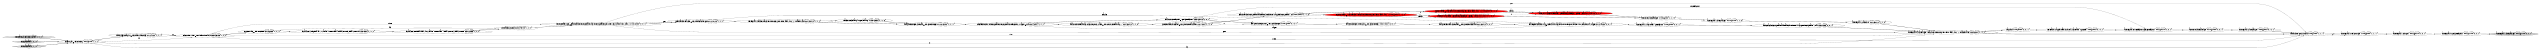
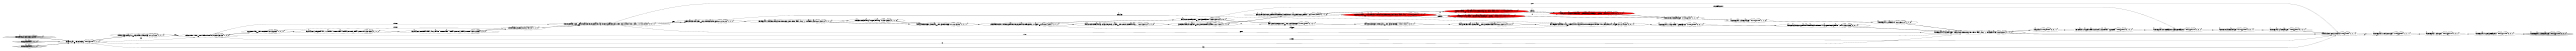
  digraph {
    rankdir=LR
    node [fillcolor=white shape=ellipse style=filled]
    edge [style=bold]
    n1 [label="final AtomicInteger outerCount = new AtomicInteger()@@@17@@@['0', '0', '1']"]
    n2 [label="final AtomicBoolean closeCalled = new AtomicBoolean(false)@@@18@@@['0', '0', '1']"]
    n3 [label="final Engine.Searcher wrap = IndexShard.wrapSearcher(new Engine.Searcher(\"foo\",searcher,null),wrapper)@@@19@@@['0', '0', '1']"]
    n4 [label="assertEquals(1,closeCalls.get())@@@27@@@['1', '1', '0']"]
    n5 [label="assertEquals(1,cache.size())@@@28@@@['1', '1', '0']"]
    n6 [label="assertEquals(0,wrap.searcher().search(new TermQuery(new Term(\"field\",\"doc\")),1).totalHits.value)@@@28@@@['1', '1', '1']"]
    n7 [label="IndexWriter writer = new IndexWriter(dir,iwc)@@@5@@@['1', '1', '1']"]
    n8 [label="IOUtils.close(open,writer,dir)@@@34@@@['1', '1', '1']"]
    n9 [label="DirectoryReader open = ElasticsearchDirectoryReader.wrap(DirectoryReader.open(writer),new ShardId(\"foo\",\"_na_\",1))@@@10@@@['1', '1', '1']"]
    n10 [label="Document doc = new Document()@@@6@@@['1', '1', '1']"]
    n11 [label="assertEquals(1,outerCount.get())@@@35@@@['1', '1', '1']"]
    n12 [label="IndexSearcher searcher = new IndexSearcher(open)@@@11@@@['1', '1', '1']"]
    n13 [label="wrap.close()@@@29@@@['0', '0', '1']"]
    n14 [label="writer.addDocument(doc)@@@9@@@['1', '1', '1']"]
    n15 [label="doc.add(new StringField(\"id\",\"1\",random().nextBoolean()? Field.Store.YES: Field.Store.NO))@@@7@@@['1', '1', '1']"]
    n16 [label="assertEquals(1,searcher.search(new TermQuery(new Term(\"field\",\"doc\")),1).totalHits.value)@@@12@@@['1', '1', '1']"]
    n17 [label="searcher.setSimilarity(iwc.getSimilarity())@@@13@@@['1', '1', '0']"]
    n18 [label="final AtomicInteger closeCalls = new AtomicInteger(0)@@@13@@@['1', '1', '1']"]
    n19 [label="CheckedFunction<DirectoryReader,DirectoryReader,IOException> wrapper = null@@@14@@@['1', '1', '1']"]
    n20 [label="Directory dir = newDirectory()@@@3@@@['1', '1', '1']"]
    n21 [label="IndexWriterConfig iwc = newIndexWriterConfig()@@@4@@@['1', '1', '1']"]
    n22 [fillcolor=red label="TopDocs search = wrap.search(new TermQuery(new Term(\"field\",\"doc\")),1)@@@23@@@['0', '1', '0']"]
    n23 [fillcolor=red label="cache.put(wrap.getIndexReader().getReaderCacheHelper().getKey(),search)@@@24@@@['0', '1', '0']"]
    n24 [label="assertTrue(closeCalled.get())@@@26@@@['1', '1', '0']"]
    n25 [label="assertFalse(\"wrapped reader is closed\",wrap.reader().tryIncRef())@@@30@@@['0', '0', '1']"]
    n26 [label="assertEquals(sourceRefCount,open.getRefCount())@@@31@@@['0', '0', '1']"]
    n27 [label="assertTrue(closeCalled.get())@@@32@@@['0', '0', '1']"]
    n28 [label="ElasticsearchDirectoryReader.addReaderCloseListener(wrap.getDirectoryReader(),null)@@@21@@@['0', '0', '1']"]
    n29 [fillcolor=lightgray label="testReaderCloseListenerIsCalled['0', '0', '1']" shape=diamond]
    n30 [label="assertEquals(1,wrap.reader().getRefCount())@@@20@@@['0', '0', '1']"]
    n31 [label="final ConcurrentHashMap<Object,TopDocs> cache = new ConcurrentHashMap<>()@@@16@@@['1', '1', '0']"]
    n32 [label="AtomicBoolean closeCalled = new AtomicBoolean(false)@@@17@@@['1', '1', '0']"]
    n33 [label="ElasticsearchDirectoryReader.addReaderCloseListener(wrap.getDirectoryReader(),null)@@@19@@@['1', '1', '0']"]
    n34 [label="final AtomicInteger count = new AtomicInteger()@@@16@@@['0', '0', '1']"]
    n35 [label="assertEquals(1,count.get())@@@36@@@['0', '0', '1']"]
    n36 [fillcolor=lightgray label="testIsCacheable['1', '0', '0']" shape=diamond]
    n37 [fillcolor=lightgray label="testIsCacheable['0', '1', '0']" shape=diamond]
    n38 [fillcolor=lightgray label="assertEquals(1,closeCalls.get())@@@38@@@['0', '0', '1']"]
    n39 [label="assertEquals(0,open.getRefCount())@@@37@@@['0', '0', '1']"]
    n40 [label="doc.add(new TextField(\"field\",\"doc\",random().nextBoolean()? Field.Store.YES: Field.Store.NO))@@@8@@@['1', '1', '1']"]
    n41 [label="final int sourceRefCount = open.getRefCount()@@@15@@@['0', '0', '1']"]
    n42 [fillcolor=red label="TopDocs search = wrap.searcher().search(new TermQuery(new Term(\"field\",\"doc\")),1)@@@23@@@['1', '0', '0']"]
    n43 [fillcolor=red label="cache.put(wrap.reader().getReaderCacheHelper().getKey(),search)@@@24@@@['1', '0', '0']"]
    n44 [label="assertEquals(1,closeCalls.get())@@@33@@@['0', '0', '1']"]
    n1 -> n2
    n2 -> n3
    n3 -> n30
    n4 -> n5
    n5 -> n6
    n6 -> n8
    n6 -> n13
    n7 -> n6 [label=writer style=solid]
    n7 -> n8 [label=writer style=solid]
    n7 -> n9 [label=writer style=solid]
    n7 -> n10
    n8 -> n11
    n8 -> n11 [label=0 style=dashed]
    n9 -> n6 [label=open style=solid]
    n9 -> n8 [label=open style=solid]
    n9 -> n12 [label=open style=solid]
    n9 -> n12
-   n10 -> n14 [label=doc style=solid]
+   n10 -> n14 [label=writer style=solid]
    n10 -> n15
    n11 -> n35
    n12 -> n3 [label=searcher style=solid]
    n12 -> n16
    n13 -> n25
    n14 -> n9
    n15 -> n40
    n16 -> n17
    n16 -> n18
    n17 -> n18
    n18 -> n19
    n19 -> n3 [label=wrapper style=solid]
    n19 -> n31
    n19 -> n41
    n20 -> n6 [label=dir style=solid]
    n20 -> n7 [label=dir style=solid]
    n20 -> n8 [label=iwc style=solid]
    n20 -> n21
    n21 -> n7
    n21 -> n7 [label=iwc style=solid]
    n22 -> n23 [label=search style=solid]
    n22 -> n23
    n23 -> n24
    n24 -> n4
    n25 -> n26
    n26 -> n27
    n27 -> n44
    n28 -> n6
    n29 -> n20
    n30 -> n28
    n31 -> n32
    n32 -> n33
    n32 -> n34 [label=0 style=dashed]
    n33 -> n22
    n33 -> n42
    n34 -> n1
    n35 -> n39 [style=solid]
    n36 -> n20
    n37 -> n20
    n39 -> n38
    n40 -> n14
    n41 -> n26 [label=sourceRefCount style=solid]
    n41 -> n34
    n42 -> n22 [label=0 style=dashed]
    n42 -> n43 [label=search style=solid]
    n42 -> n43
    n43 -> n23 [label=0 style=dashed]
    n43 -> n24
    n44 -> n8
  }
